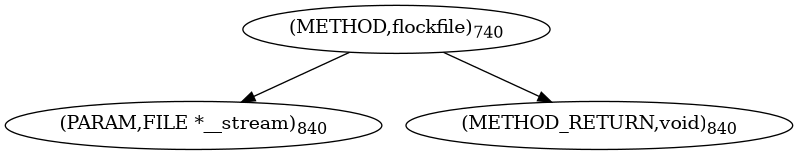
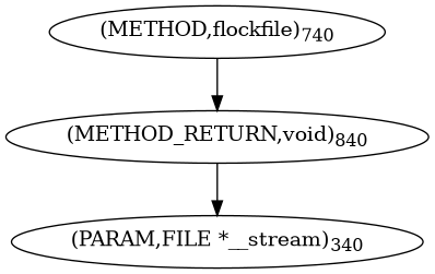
  digraph {
    n1 [label=<(METHOD,flockfile)<SUB>740</SUB>>]
-   n2 [label=<(PARAM,FILE *__stream)<SUB>840</SUB>>]
+   n2 [label=<(PARAM,FILE *__stream)<SUB>340</SUB>>]
    n3 [label=<(METHOD_RETURN,void)<SUB>840</SUB>>]
-   n1 -> n2
+   n3 -> n2
    n1 -> n3
  }
